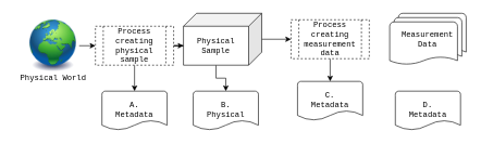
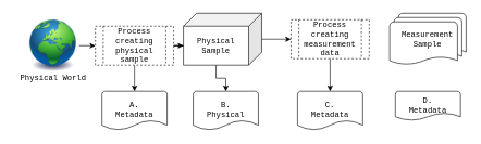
  <mxCell id="0" />
  <mxCell id="1" parent="0" />
  <mxCell id="2" style="edgeStyle=orthogonalEdgeStyle;rounded=0;orthogonalLoop=1;jettySize=auto;html=1;entryX=0;entryY=0;entryDx=120;entryDy=50;entryPerimeter=0;fontFamily=Cousine;fontSource=https%3A%2F%2Ffonts.googleapis.com%2Fcss%3Ffamily%3DCousine;" parent="1" source="10" target="6" edge="1"><mxGeometry relative="1" as="geometry" /></mxCell>
  <mxCell id="3" style="edgeStyle=orthogonalEdgeStyle;rounded=0;orthogonalLoop=1;jettySize=auto;html=1;exitX=1;exitY=0.5;exitDx=0;exitDy=0;entryX=0;entryY=0.5;entryDx=0;entryDy=0;" parent="1" source="12" target="10" edge="1"><mxGeometry relative="1" as="geometry" /></mxCell>
  <mxCell id="4" style="edgeStyle=orthogonalEdgeStyle;rounded=0;orthogonalLoop=1;jettySize=auto;html=1;exitX=0;exitY=0;exitDx=70;exitDy=80;exitPerimeter=0;entryX=0.5;entryY=0;entryDx=0;entryDy=0;entryPerimeter=0;" parent="1" source="6" target="14" edge="1"><mxGeometry relative="1" as="geometry" /></mxCell>
  <mxCell id="5" style="edgeStyle=orthogonalEdgeStyle;rounded=0;orthogonalLoop=1;jettySize=auto;html=1;entryX=0;entryY=0.5;entryDx=0;entryDy=0;fontFamily=Cousine;fontSource=https%3A%2F%2Ffonts.googleapis.com%2Fcss%3Ffamily%3DCousine;" parent="1" source="6" target="16" edge="1"><mxGeometry relative="1" as="geometry" /></mxCell>
  <mxCell id="6" value="Physical&lt;br&gt;Sample" style="shape=cube;whiteSpace=wrap;html=1;boundedLbl=1;backgroundOutline=1;darkOpacity=0.05;darkOpacity2=0.1;flipH=1;fontFamily=Cousine;fontSource=https%3A%2F%2Ffonts.googleapis.com%2Fcss%3Ffamily%3DCousine;" parent="1" vertex="1"><mxGeometry x="280" y="20" width="120" height="80" as="geometry" /></mxCell>
- <mxCell id="7" value="Measurement&lt;br&gt;Data" style="strokeWidth=1;html=1;shape=mxgraph.flowchart.multi-document;whiteSpace=wrap;fontFamily=Cousine;fontSource=https%3A%2F%2Ffonts.googleapis.com%2Fcss%3Ffamily%3DCousine;" parent="1" vertex="1"><mxGeometry x="596.34" y="20" width="117.33" height="80" as="geometry" /></mxCell>
+ <mxCell id="7" value="Measurement&lt;br&gt;Sample" style="strokeWidth=1;html=1;shape=mxgraph.flowchart.multi-document;whiteSpace=wrap;fontFamily=Cousine;fontSource=https%3A%2F%2Ffonts.googleapis.com%2Fcss%3Ffamily%3DCousine;" parent="1" vertex="1"><mxGeometry x="596.34" y="20" width="117.33" height="80" as="geometry" /></mxCell>
  <mxCell id="8" value="A.&lt;br&gt;Metadata" style="strokeWidth=1;html=1;shape=mxgraph.flowchart.document2;whiteSpace=wrap;size=0.25;fontFamily=Cousine;fontSource=https%3A%2F%2Ffonts.googleapis.com%2Fcss%3Ffamily%3DCousine;" parent="1" vertex="1"><mxGeometry x="155" y="140" width="100" height="60" as="geometry" /></mxCell>
  <mxCell id="9" style="edgeStyle=orthogonalEdgeStyle;rounded=0;orthogonalLoop=1;jettySize=auto;html=1;exitX=0.5;exitY=1;exitDx=0;exitDy=0;entryX=0.5;entryY=0;entryDx=0;entryDy=0;entryPerimeter=0;" parent="1" source="10" target="8" edge="1"><mxGeometry relative="1" as="geometry" /></mxCell>
  <mxCell id="10" value="Process creating&lt;br&gt;physical sample" style="shape=process;whiteSpace=wrap;html=1;backgroundOutline=1;fontFamily=Cousine;fontSource=https%3A%2F%2Ffonts.googleapis.com%2Fcss%3Ffamily%3DCousine;dashed=1;" parent="1" vertex="1"><mxGeometry x="145" y="40" width="120" height="60" as="geometry" /></mxCell>
  <mxCell id="11" value="" style="group;fontFamily=Cousine;fontSource=https%3A%2F%2Ffonts.googleapis.com%2Fcss%3Ffamily%3DCousine;" parent="1" vertex="1" connectable="0"><mxGeometry x="35" y="30" width="105" height="100" as="geometry" /></mxCell>
  <mxCell id="12" value="" style="image;html=1;image=img/lib/clip_art/general/Earth_globe_128x128.png" parent="11" vertex="1"><mxGeometry x="5" width="80" height="80" as="geometry" /></mxCell>
  <mxCell id="13" value="Physical World" style="text;html=1;align=center;verticalAlign=middle;resizable=0;points=[];autosize=1;fontFamily=Cousine;fontSource=https%3A%2F%2Ffonts.googleapis.com%2Fcss%3Ffamily%3DCousine;" parent="11" vertex="1"><mxGeometry x="-15" y="80" width="120" height="20" as="geometry" /></mxCell>
  <mxCell id="14" value="B.&lt;br&gt;Physical" style="strokeWidth=1;html=1;shape=mxgraph.flowchart.document2;whiteSpace=wrap;size=0.25;fontFamily=Cousine;fontSource=https%3A%2F%2Ffonts.googleapis.com%2Fcss%3Ffamily%3DCousine;" parent="1" vertex="1"><mxGeometry x="295" y="140" width="100" height="60" as="geometry" /></mxCell>
  <mxCell id="15" style="edgeStyle=orthogonalEdgeStyle;rounded=0;orthogonalLoop=1;jettySize=auto;html=1;exitX=0.5;exitY=1;exitDx=0;exitDy=0;entryX=0.5;entryY=0;entryDx=0;entryDy=0;entryPerimeter=0;" parent="1" source="16" target="17" edge="1"><mxGeometry relative="1" as="geometry" /></mxCell>
  <mxCell id="16" value="Process creating&lt;br&gt;measurement&lt;br&gt;data" style="shape=process;whiteSpace=wrap;html=1;backgroundOutline=1;fontFamily=Cousine;fontSource=https%3A%2F%2Ffonts.googleapis.com%2Fcss%3Ffamily%3DCousine;dashed=1;" parent="1" vertex="1"><mxGeometry x="445" y="30" width="120" height="60" as="geometry" /></mxCell>
- <mxCell id="17" value="C.&lt;br&gt;Metadata" style="strokeWidth=1;html=1;shape=mxgraph.flowchart.document2;whiteSpace=wrap;size=0.25;fontFamily=Cousine;fontSource=https%3A%2F%2Ffonts.googleapis.com%2Fcss%3Ffamily%3DCousine;" parent="1" vertex="1"><mxGeometry x="455" y="125" width="100" height="60" as="geometry" /></mxCell>
- <mxCell id="18" value="D.&lt;br&gt;Metadata" style="strokeWidth=1;html=1;shape=mxgraph.flowchart.document2;whiteSpace=wrap;size=0.25;fontFamily=Cousine;fontSource=https%3A%2F%2Ffonts.googleapis.com%2Fcss%3Ffamily%3DCousine;" parent="1" vertex="1"><mxGeometry x="605" y="140" width="100" height="60" as="geometry" /></mxCell>
+ <mxCell id="17" value="C.&lt;br&gt;Metadata" style="strokeWidth=1;html=1;shape=mxgraph.flowchart.document2;whiteSpace=wrap;size=0.25;fontFamily=Cousine;fontSource=https%3A%2F%2Ffonts.googleapis.com%2Fcss%3Ffamily%3DCousine;" parent="1" vertex="1"><mxGeometry x="455" y="140" width="100" height="60" as="geometry" /></mxCell>
+ <mxCell id="18" value="D.&lt;br&gt;Metadata" style="strokeWidth=1;html=1;shape=mxgraph.flowchart.document2;whiteSpace=wrap;size=0.25;fontFamily=Cousine;fontSource=https%3A%2F%2Ffonts.googleapis.com%2Fcss%3Ffamily%3DCousine;" parent="1" vertex="1"><mxGeometry x="605" y="140" width="100" height="45" as="geometry" /></mxCell>
